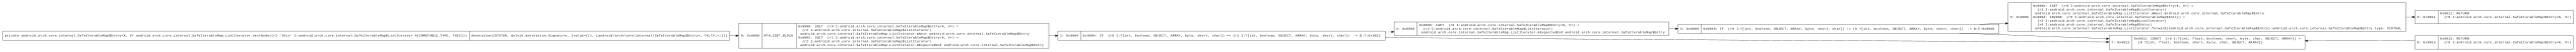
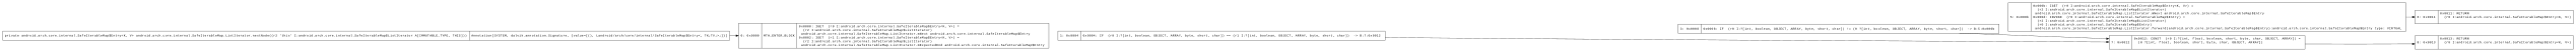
  digraph {
    fontname="Liberation Mono"
    rankdir=LR
    node [fontname="Liberation Mono" shape=record]
    edge [fontname="Liberation Mono"]
-   n1 [label="{0\:\ 0x0000|MTH_IGET_BLOCK\l|0x0000: IGET  (r0 I:android.arch.core.internal.SafeIterableMap$Entry\<K, V\>) = \l  (r2 I:android.arch.core.internal.SafeIterableMap$ListIterator)\l android.arch.core.internal.SafeIterableMap.ListIterator.mNext android.arch.core.internal.SafeIterableMap$Entry \l0x0002: IGET  (r1 I:android.arch.core.internal.SafeIterableMap$Entry\<K, V\>) = \l  (r2 I:android.arch.core.internal.SafeIterableMap$ListIterator)\l android.arch.core.internal.SafeIterableMap.ListIterator.mExpectedEnd android.arch.core.internal.SafeIterableMap$Entry \l}"]
+   n1 [label="{0\:\ 0x0000|MTH_ENTER_BLOCK\l|0x0000: IGET  (r0 I:android.arch.core.internal.SafeIterableMap$Entry\<K, V\>) = \l  (r2 I:android.arch.core.internal.SafeIterableMap$ListIterator)\l android.arch.core.internal.SafeIterableMap.ListIterator.mNext android.arch.core.internal.SafeIterableMap$Entry \l0x0002: IGET  (r1 I:android.arch.core.internal.SafeIterableMap$Entry\<K, V\>) = \l  (r2 I:android.arch.core.internal.SafeIterableMap$ListIterator)\l android.arch.core.internal.SafeIterableMap.ListIterator.mExpectedEnd android.arch.core.internal.SafeIterableMap$Entry \l}"]
    n2 [label="{1\:\ 0x0004|0x0004: IF  (r0 I:?[int, boolean, OBJECT, ARRAY, byte, short, char]) == (r1 I:?[int, boolean, OBJECT, ARRAY, byte, short, char])  \-\> B:7:0x0012 \l}"]
-   n3 [label="{2\:\ 0x0006|0x0006: IGET  (r0 I:android.arch.core.internal.SafeIterableMap$Entry\<K, V\>) = \l  (r2 I:android.arch.core.internal.SafeIterableMap$ListIterator)\l android.arch.core.internal.SafeIterableMap.ListIterator.mExpectedEnd android.arch.core.internal.SafeIterableMap$Entry \l}"]
    n4 [label="{7\:\ 0x0012|0x0012: CONST  (r0 I:?[int, float, boolean, short, byte, char, OBJECT, ARRAY]) = \l  (0 ?[int, float, boolean, short, byte, char, OBJECT, ARRAY])\l \l}"]
    n5 [label="{3\:\ 0x0008|0x0008: IF  (r0 I:?[int, boolean, OBJECT, ARRAY, byte, short, char]) != (0 ?[int, boolean, OBJECT, ARRAY, byte, short, char])  \-\> B:5:0x000b \l}"]
    n6 [label="{8\:\ 0x0013|0x0013: RETURN  \l  (r0 I:android.arch.core.internal.SafeIterableMap$Entry\<K, V\>)\l \l}"]
    n7 [label="{5\:\ 0x000b|0x000b: IGET  (r0 I:android.arch.core.internal.SafeIterableMap$Entry\<K, V\>) = \l  (r2 I:android.arch.core.internal.SafeIterableMap$ListIterator)\l android.arch.core.internal.SafeIterableMap.ListIterator.mNext android.arch.core.internal.SafeIterableMap$Entry \l0x000d: INVOKE  (r0 I:android.arch.core.internal.SafeIterableMap$Entry) = \l  (r2 I:android.arch.core.internal.SafeIterableMap$ListIterator)\l  (r0 I:android.arch.core.internal.SafeIterableMap$Entry)\l android.arch.core.internal.SafeIterableMap.ListIterator.forward(android.arch.core.internal.SafeIterableMap$Entry):android.arch.core.internal.SafeIterableMap$Entry type: VIRTUAL \l}"]
    n8 [label="{6\:\ 0x0011|0x0011: RETURN  \l  (r0 I:android.arch.core.internal.SafeIterableMap$Entry\<K, V\>)\l \l}"]
    n9 [label="{private android.arch.core.internal.SafeIterableMap$Entry\<K, V\> android.arch.core.internal.SafeIterableMap.ListIterator.nextNode((r2 'this' I:android.arch.core.internal.SafeIterableMap$ListIterator A[IMMUTABLE_TYPE, THIS]))  | Annotation[SYSTEM, dalvik.annotation.Signature, \{value=[(), Landroid\/arch\/core\/internal\/SafeIterableMap$Entry\<, TK;TV;\>;]\}]\l}"]
-   n1 -> n2
-   n2 -> n3 [style=dashed]
    n2 -> n4
-   n3 -> n5
-   n6 -> n4
+   n4 -> n6
    n5 -> n4 [style=solid]
-   n5 -> n7
    n7 -> n8
    n9 -> n1
  }
